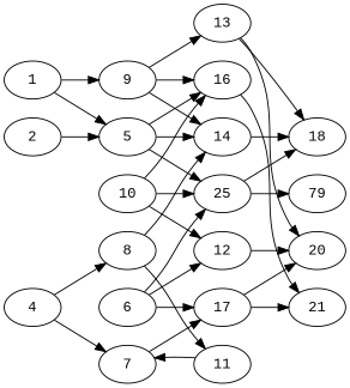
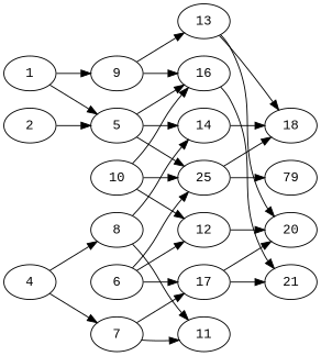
  digraph {
    fontname="Liberation Mono"
    rankdir=LR
    node [alpha=0.02 fontname="Liberation Mono"]
    edge [fontname="Liberation Mono"]
    1 [alpha=0.06 expect_size=6671938391715391]
    5 [alpha=0.11 expect_size=1509423351047180]
    9 [alpha=0.19 expect_size=19046449640063796]
    14 [alpha=0.17 expect_size=17440561967799198]
    n5 [alpha=0.14 expect_size=1043525264599940 label=25]
    16 [expect_size=2171824666646211]
    13 [alpha=0.01 expect_size=1589319401643807744]
    18 [alpha=0.07 expect_size=1767588992583131]
    n9 [alpha=0.18 expect_size=138603735402486656 label=79]
    21 [alpha=0.20 expect_size=493481335640612143104]
    20 [alpha=0.16 expect_size=53126163280158496]
    2 [expect_size=34909547772171264]
    7 [alpha=0.10 expect_size=223819012031238016]
    17 [expect_size=14618297412090182]
    11 [alpha=0.13 expect_size=445553936015736]
    10 [alpha=0.06 expect_size=20153459272851752]
    12 [alpha=0.17 expect_size=1102837504489853812736]
    4 [alpha=0.04 expect_size=975187012206170752]
    8 [alpha=0.07 expect_size=30272945175276900]
    6 [alpha=0.19 expect_size=324312094763362304]
    1 -> 5
    1 -> 9
    5 -> 14
    5 -> n5
    5 -> 16
-   9 -> 14
    9 -> 16
    9 -> 13
    14 -> 18
    n5 -> 18
    n5 -> n9
    16 -> 21
    13 -> 18
    13 -> 20
    2 -> 5
    7 -> 17
-   11 -> 7
+   7 -> 11
    17 -> 21
    17 -> 20
    10 -> n5
    10 -> 16
    10 -> 12
    12 -> 20
    4 -> 7
    4 -> 8
    8 -> 14
    8 -> 11
    6 -> n5
    6 -> 17
    6 -> 12
  }
